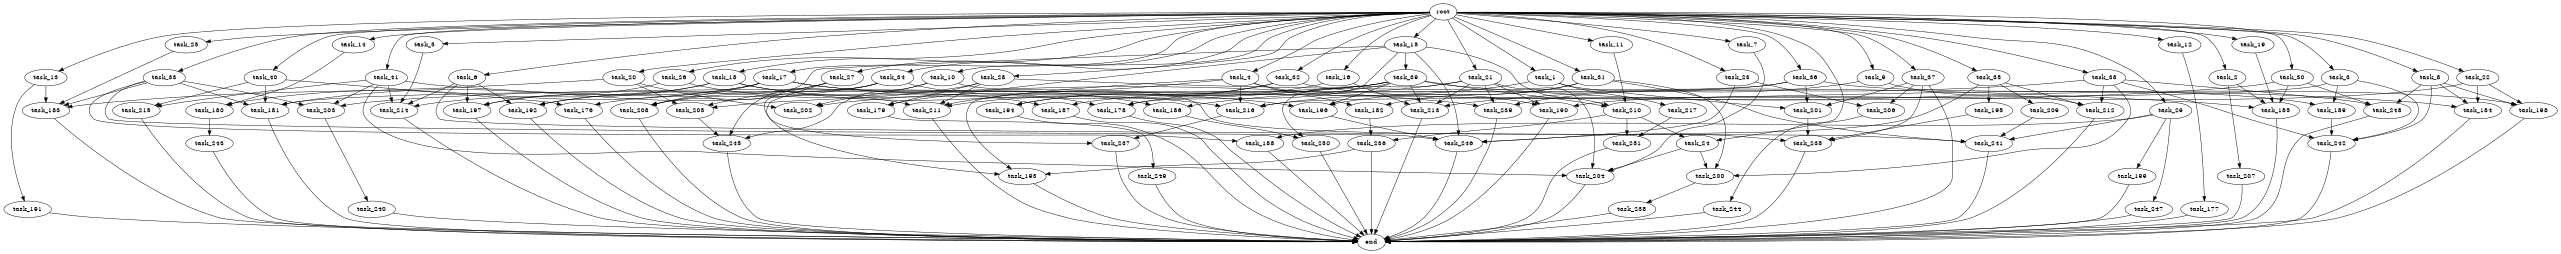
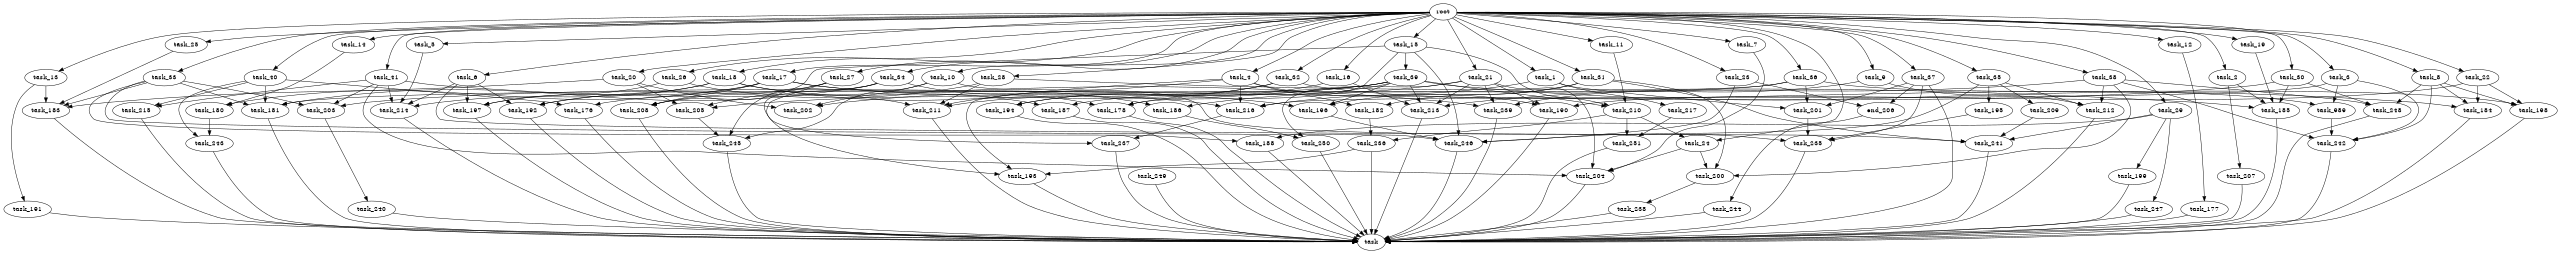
  digraph {
    task_208
-   end
+   end [label=task]
    task_9
    task_239
    task_212
    task_191
    task_247
    task_27
    task_205
    task_237
    task_245
    task_251
    task_4
    task_182
    task_216
    task_190
    task_193
    task_211
    task_236
    task_2
    task_207
    task_185
    task_13
    task_183
    task_186
    task_250
    task_41
    task_215
    task_214
    task_204
    task_203
    task_240
    task_177
    task_6
    task_192
    task_197
    task_241
    task_32
-   task_189
+   task_189 [label=task_989]
    task_194
    task_242
    task_188
    task_33
    task_246
    task_181
    task_31
    task_196
    task_200
    task_238
    task_14
    task_180
    task_243
    task_36
    task_201
    task_187
    task_198
    task_235
    task_16
    task_213
    task_249
    task_40
    task_176
    task_15
    task_210
-   task_179
    task_178
    task_39
    task_24
    task_10
    task_202
    task_29
    task_199
    task_209
    task_26
    task_25
    task_18
    task_12
    task_184
    task_21
    task_37
-   task_206
+   task_206 [label=end_206]
    task_244
    task_23
    root
    task_5
    task_11
    task_3
    task_19
    task_22
    task_28
    task_7
    task_34
    task_17
    task_20
    task_1
    task_35
    task_30
    task_38
    task_8
    task_217
    task_195
    task_248
    task_208 -> end
    task_9 -> task_239
    task_9 -> task_212
    task_239 -> end
    task_212 -> end
    task_191 -> end
    task_247 -> end
    task_27 -> task_208
    task_27 -> task_205
    task_27 -> task_237
    task_205 -> task_245
    task_237 -> end
    task_245 -> end
    task_251 -> end
    task_4 -> task_182
    task_4 -> task_216
    task_4 -> task_190
    task_4 -> task_193
    task_4 -> task_211
    task_182 -> task_236
    task_216 -> task_237
    task_190 -> end
    task_193 -> end
    task_211 -> end
    task_236 -> end
    task_236 -> task_193
    task_2 -> task_207
    task_2 -> task_185
    task_207 -> end
    task_185 -> end
    task_13 -> task_191
    task_13 -> task_183
    task_183 -> end
    task_186 -> task_250
    task_250 -> end
    task_41 -> task_239
    task_41 -> task_215
    task_41 -> task_214
    task_41 -> task_204
    task_41 -> task_203
    task_215 -> end
    task_214 -> end
    task_204 -> end
    task_203 -> task_240
    task_240 -> end
    task_177 -> end
    task_6 -> task_214
    task_6 -> task_192
    task_6 -> task_197
    task_6 -> task_241
    task_192 -> end
    task_197 -> end
    task_241 -> end
    task_32 -> task_211
    task_32 -> task_189
    task_32 -> task_194
    task_189 -> task_242
    task_194 -> end
    task_242 -> end
    task_188 -> end
    task_33 -> task_183
    task_33 -> task_203
    task_33 -> task_188
    task_33 -> task_246
    task_33 -> task_181
    task_246 -> end
    task_181 -> end
    task_31 -> task_182
    task_31 -> task_241
    task_31 -> task_196
    task_31 -> task_200
    task_196 -> task_246
    task_200 -> task_238
    task_238 -> end
    task_14 -> task_180
    task_180 -> task_243
    task_243 -> end
    task_36 -> task_181
    task_36 -> task_201
    task_36 -> task_187
    task_36 -> task_198
    task_201 -> task_235
    task_187 -> end
    task_198 -> end
    task_235 -> end
    task_16 -> task_194
    task_16 -> task_213
    task_213 -> end
    task_249 -> end
    task_40 -> task_215
    task_40 -> task_181
+   task_40 -> task_243
    task_40 -> task_176
    task_176 -> end
    task_15 -> task_208
    task_15 -> task_246
    task_15 -> task_210
-   task_15 -> task_179
    task_15 -> task_178
    task_15 -> task_39
    task_210 -> task_251
    task_210 -> task_236
    task_210 -> task_24
-   task_179 -> task_249
    task_178 -> end
    task_39 -> task_205
    task_39 -> task_196
    task_39 -> task_213
    task_39 -> task_176
    task_39 -> task_210
    task_39 -> task_178
    task_39 -> task_202
    task_39 -> task_184
    task_24 -> task_204
    task_24 -> task_200
    task_10 -> task_245
    task_10 -> task_235
    task_10 -> task_202
    task_29 -> task_247
    task_29 -> task_241
    task_29 -> task_188
    task_29 -> task_199
    task_199 -> end
    task_209 -> task_241
    task_26 -> task_211
    task_26 -> task_197
    task_25 -> task_183
    task_18 -> task_216
    task_18 -> task_214
    task_18 -> task_197
    task_18 -> task_187
    task_12 -> task_177
    task_184 -> end
    task_21 -> task_239
    task_21 -> task_190
    task_21 -> task_186
    task_21 -> task_250
    task_21 -> task_204
    task_21 -> task_213
    task_37 -> end
    task_37 -> task_201
    task_37 -> task_235
    task_37 -> task_206
    task_206 -> task_244
    task_244 -> end
    task_23 -> task_246
    task_23 -> task_206
    root -> task_9
    root -> task_27
    root -> task_4
    root -> task_2
    root -> task_13
    root -> task_41
    root -> task_6
    root -> task_32
    root -> task_33
    root -> task_31
    root -> task_14
    root -> task_36
    root -> task_16
    root -> task_40
    root -> task_15
    root -> task_24
    root -> task_10
    root -> task_29
    root -> task_26
    root -> task_25
    root -> task_18
    root -> task_12
    root -> task_21
    root -> task_37
    root -> task_23
    root -> task_5
    root -> task_11
    root -> task_3
    root -> task_19
    root -> task_22
    root -> task_28
    root -> task_7
    root -> task_34
    root -> task_17
    root -> task_20
    root -> task_1
    root -> task_35
    root -> task_30
    root -> task_38
    root -> task_8
    task_5 -> task_214
    task_11 -> task_210
    task_3 -> task_216
    task_3 -> task_189
    task_3 -> task_242
    task_19 -> task_185
    task_22 -> task_190
    task_22 -> task_198
    task_22 -> task_184
    task_28 -> task_211
    task_28 -> task_185
    task_28 -> task_192
-   task_28 -> task_179
    task_7 -> task_204
    task_34 -> task_245
    task_34 -> task_193
    task_34 -> task_181
    task_34 -> task_178
    task_17 -> task_208
    task_17 -> task_186
    task_17 -> task_192
    task_17 -> task_196
    task_17 -> task_180
    task_20 -> task_205
    task_20 -> task_183
    task_20 -> task_202
    task_1 -> task_216
    task_1 -> task_201
    task_1 -> task_217
    task_35 -> task_212
    task_35 -> task_246
    task_35 -> task_209
    task_35 -> task_195
    task_30 -> task_185
    task_30 -> task_203
    task_30 -> task_248
    task_38 -> task_212
    task_38 -> task_242
    task_38 -> task_200
    task_38 -> task_213
    task_38 -> task_248
    task_8 -> task_242
    task_8 -> task_198
    task_8 -> task_184
    task_8 -> task_248
    task_217 -> task_251
    task_195 -> task_235
    task_248 -> end
  }
